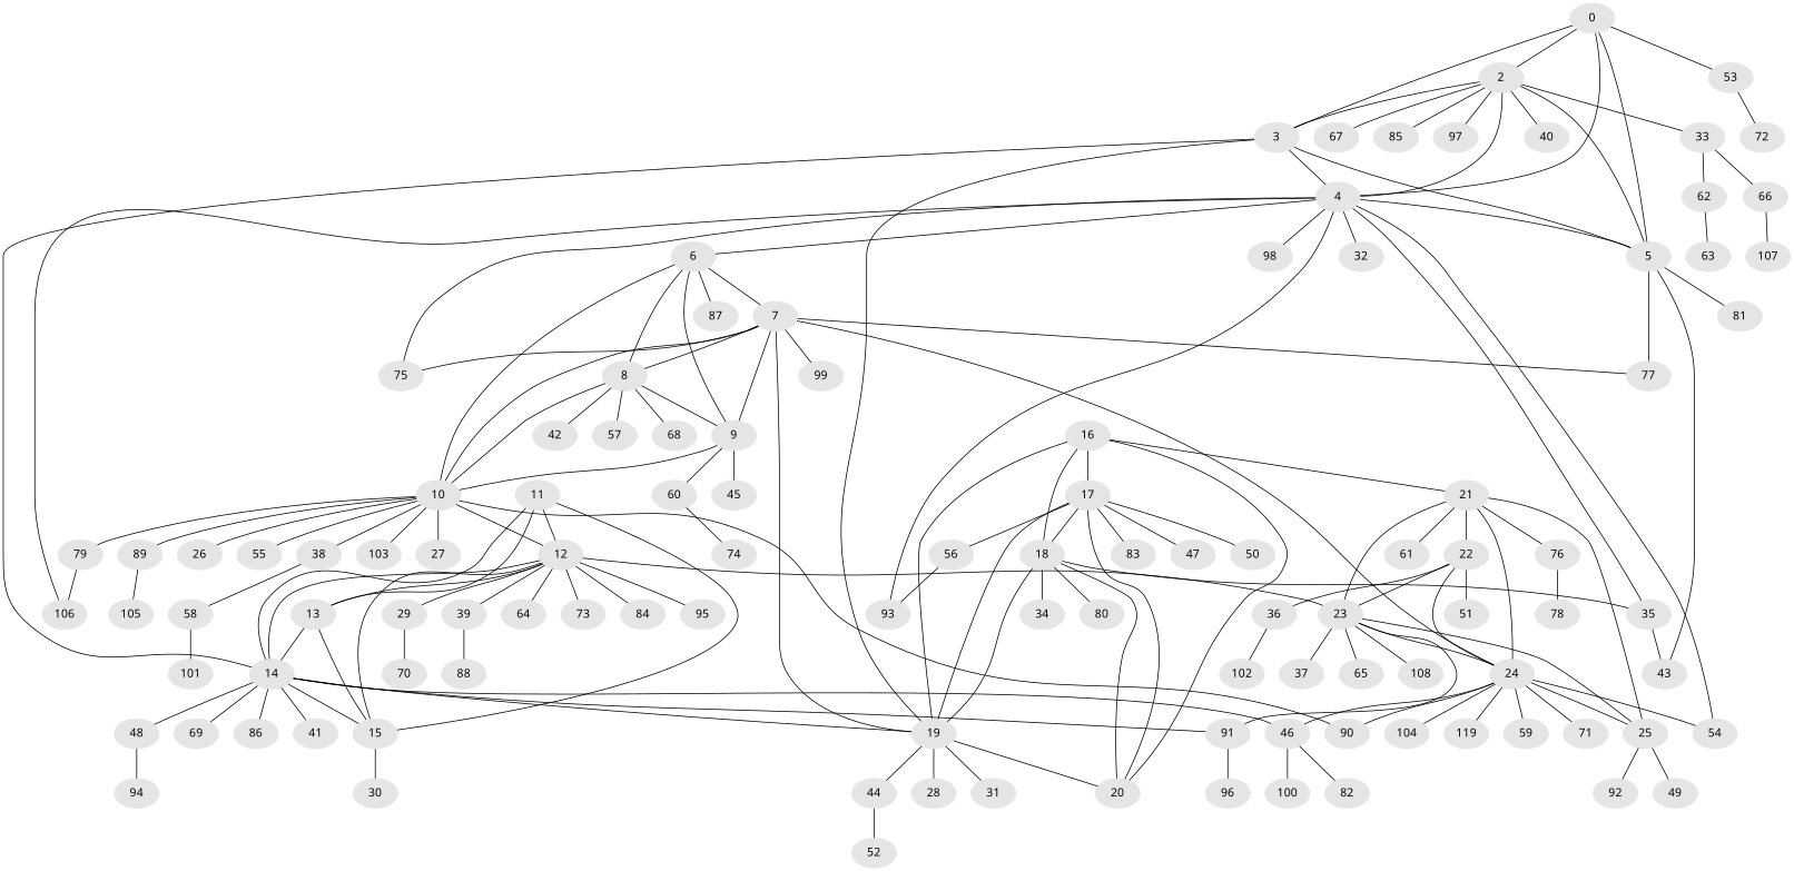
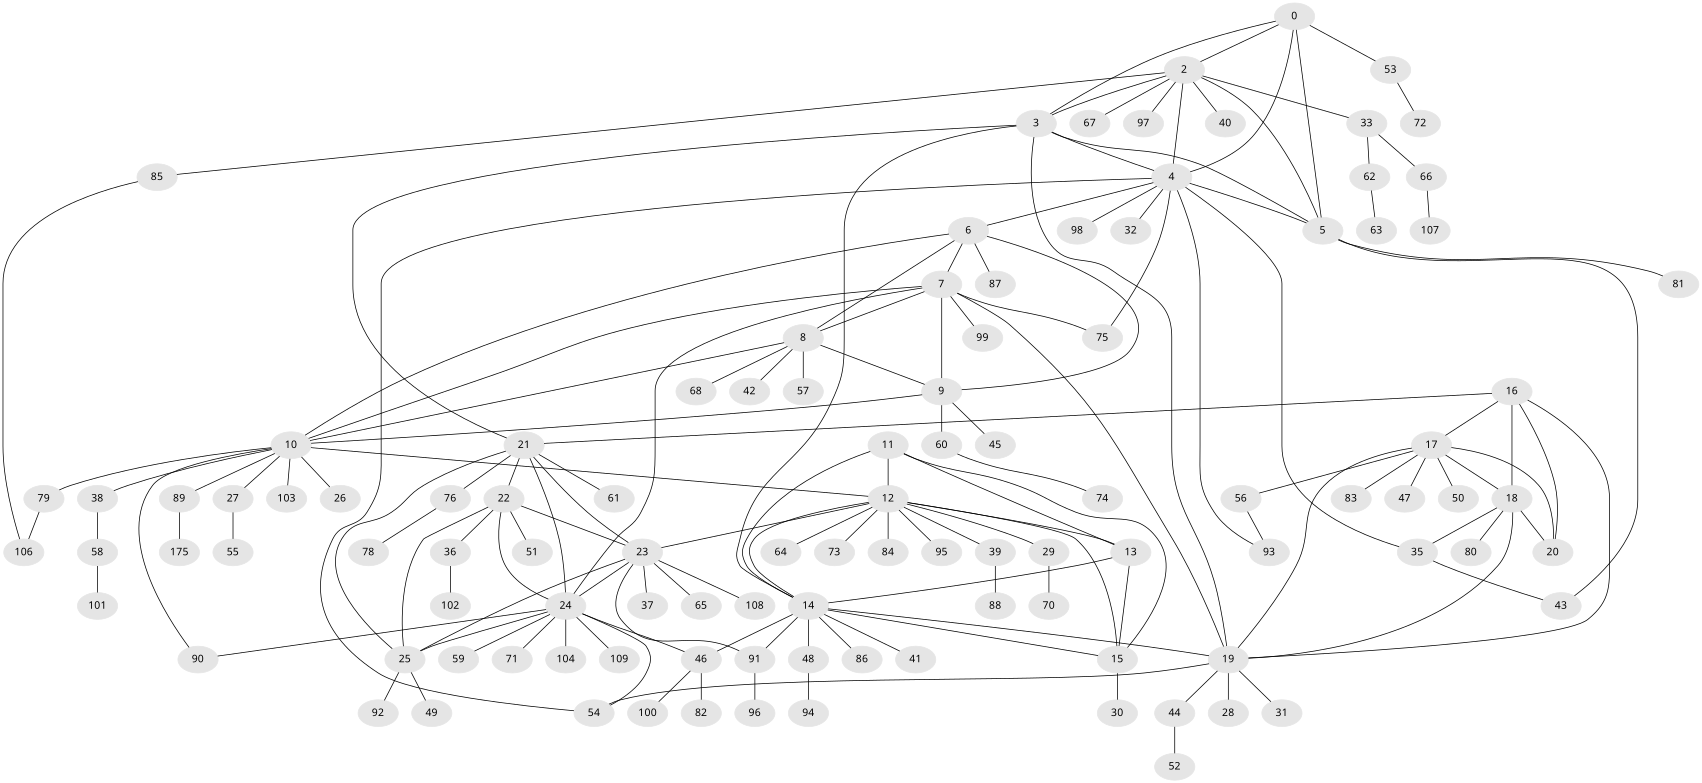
  graph {
    fontname="Noto Sans"
    node [color=gray90 fontname="Noto Sans" style=filled]
    edge [fontname="Noto Sans"]
    n1 [label=0]
    2
    3
    4
    5
    53
    33
    40
    67
    85
    97
    14
    19
    21
    6
    32
    35
    54
    75
    93
    98
    106
    43
-   77
    81
    72
    62
    66
    15
    41
    46
    48
-   69
    86
    91
    20
    28
    31
    44
    24
    23
    22
    25
    61
    76
    7
    8
    9
    10
    87
    99
    42
    57
    68
    45
    60
    12
    26
    27
    38
    55
    79
    89
    90
    103
    59
    71
    104
-   109 [label=119]
+   109
    74
    13
    29
    39
    64
    73
    84
    95
    58
-   105
+   105 [label=175]
    11
    30
    37
    65
    108
    70
    88
    82
    100
    94
    96
    16
    17
    18
    47
    50
    56
    83
-   34
    80
    52
    36
    51
    49
    92
    78
    102
    63
    107
    101
    n1 -- 2
    n1 -- 3
    n1 -- 4
    n1 -- 5
    n1 -- 53
    2 -- 3
    2 -- 4
    2 -- 5
    2 -- 33
    2 -- 40
    2 -- 67
    2 -- 85
    2 -- 97
    3 -- 4
    3 -- 5
    3 -- 14
    3 -- 19
+   3 -- 21
    4 -- 5
    4 -- 6
    4 -- 32
    4 -- 35
    4 -- 54
    4 -- 75
    4 -- 93
    4 -- 98
-   4 -- 106
+   85 -- 106
    5 -- 43
-   5 -- 77
    5 -- 81
    53 -- 72
    33 -- 62
    33 -- 66
    14 -- 19
    14 -- 15
    14 -- 41
    14 -- 46
    14 -- 48
-   14 -- 69
    14 -- 86
    14 -- 91
-   19 -- 20
+   19 -- 54
    19 -- 28
    19 -- 31
    19 -- 44
    21 -- 24
    21 -- 23
    21 -- 22
    21 -- 25
    21 -- 61
    21 -- 76
    6 -- 7
    6 -- 8
    6 -- 9
    6 -- 10
    6 -- 87
    35 -- 43
    62 -- 63
    66 -- 107
    15 -- 30
    46 -- 82
    46 -- 100
    48 -- 94
    91 -- 96
    44 -- 52
    24 -- 54
    24 -- 46
    24 -- 25
    24 -- 90
    24 -- 59
    24 -- 71
    24 -- 104
    24 -- 109
    23 -- 91
    23 -- 24
    23 -- 25
    23 -- 37
    23 -- 65
    23 -- 108
    22 -- 24
    22 -- 23
+   22 -- 25
    22 -- 36
    22 -- 51
    25 -- 49
    25 -- 92
    76 -- 78
    7 -- 19
    7 -- 75
-   7 -- 77
    7 -- 24
    7 -- 8
    7 -- 9
    7 -- 10
    7 -- 99
    8 -- 9
    8 -- 10
    8 -- 42
    8 -- 57
    8 -- 68
    9 -- 10
    9 -- 45
    9 -- 60
    10 -- 12
    10 -- 26
    10 -- 27
    10 -- 38
-   10 -- 55
+   27 -- 55
    10 -- 79
    10 -- 89
    10 -- 90
    10 -- 103
    60 -- 74
    12 -- 14
    12 -- 15
    12 -- 23
    12 -- 13
    12 -- 29
    12 -- 39
    12 -- 64
    12 -- 73
    12 -- 84
    12 -- 95
    38 -- 58
    79 -- 106
    89 -- 105
    13 -- 14
    13 -- 15
    29 -- 70
    39 -- 88
    58 -- 101
    11 -- 14
    11 -- 15
    11 -- 12
    11 -- 13
    16 -- 19
    16 -- 21
    16 -- 20
    16 -- 17
    16 -- 18
    17 -- 19
    17 -- 20
    17 -- 18
    17 -- 47
    17 -- 50
    17 -- 56
    17 -- 83
    18 -- 19
    18 -- 35
    18 -- 20
-   18 -- 34
    18 -- 80
    56 -- 93
    36 -- 102
  }
